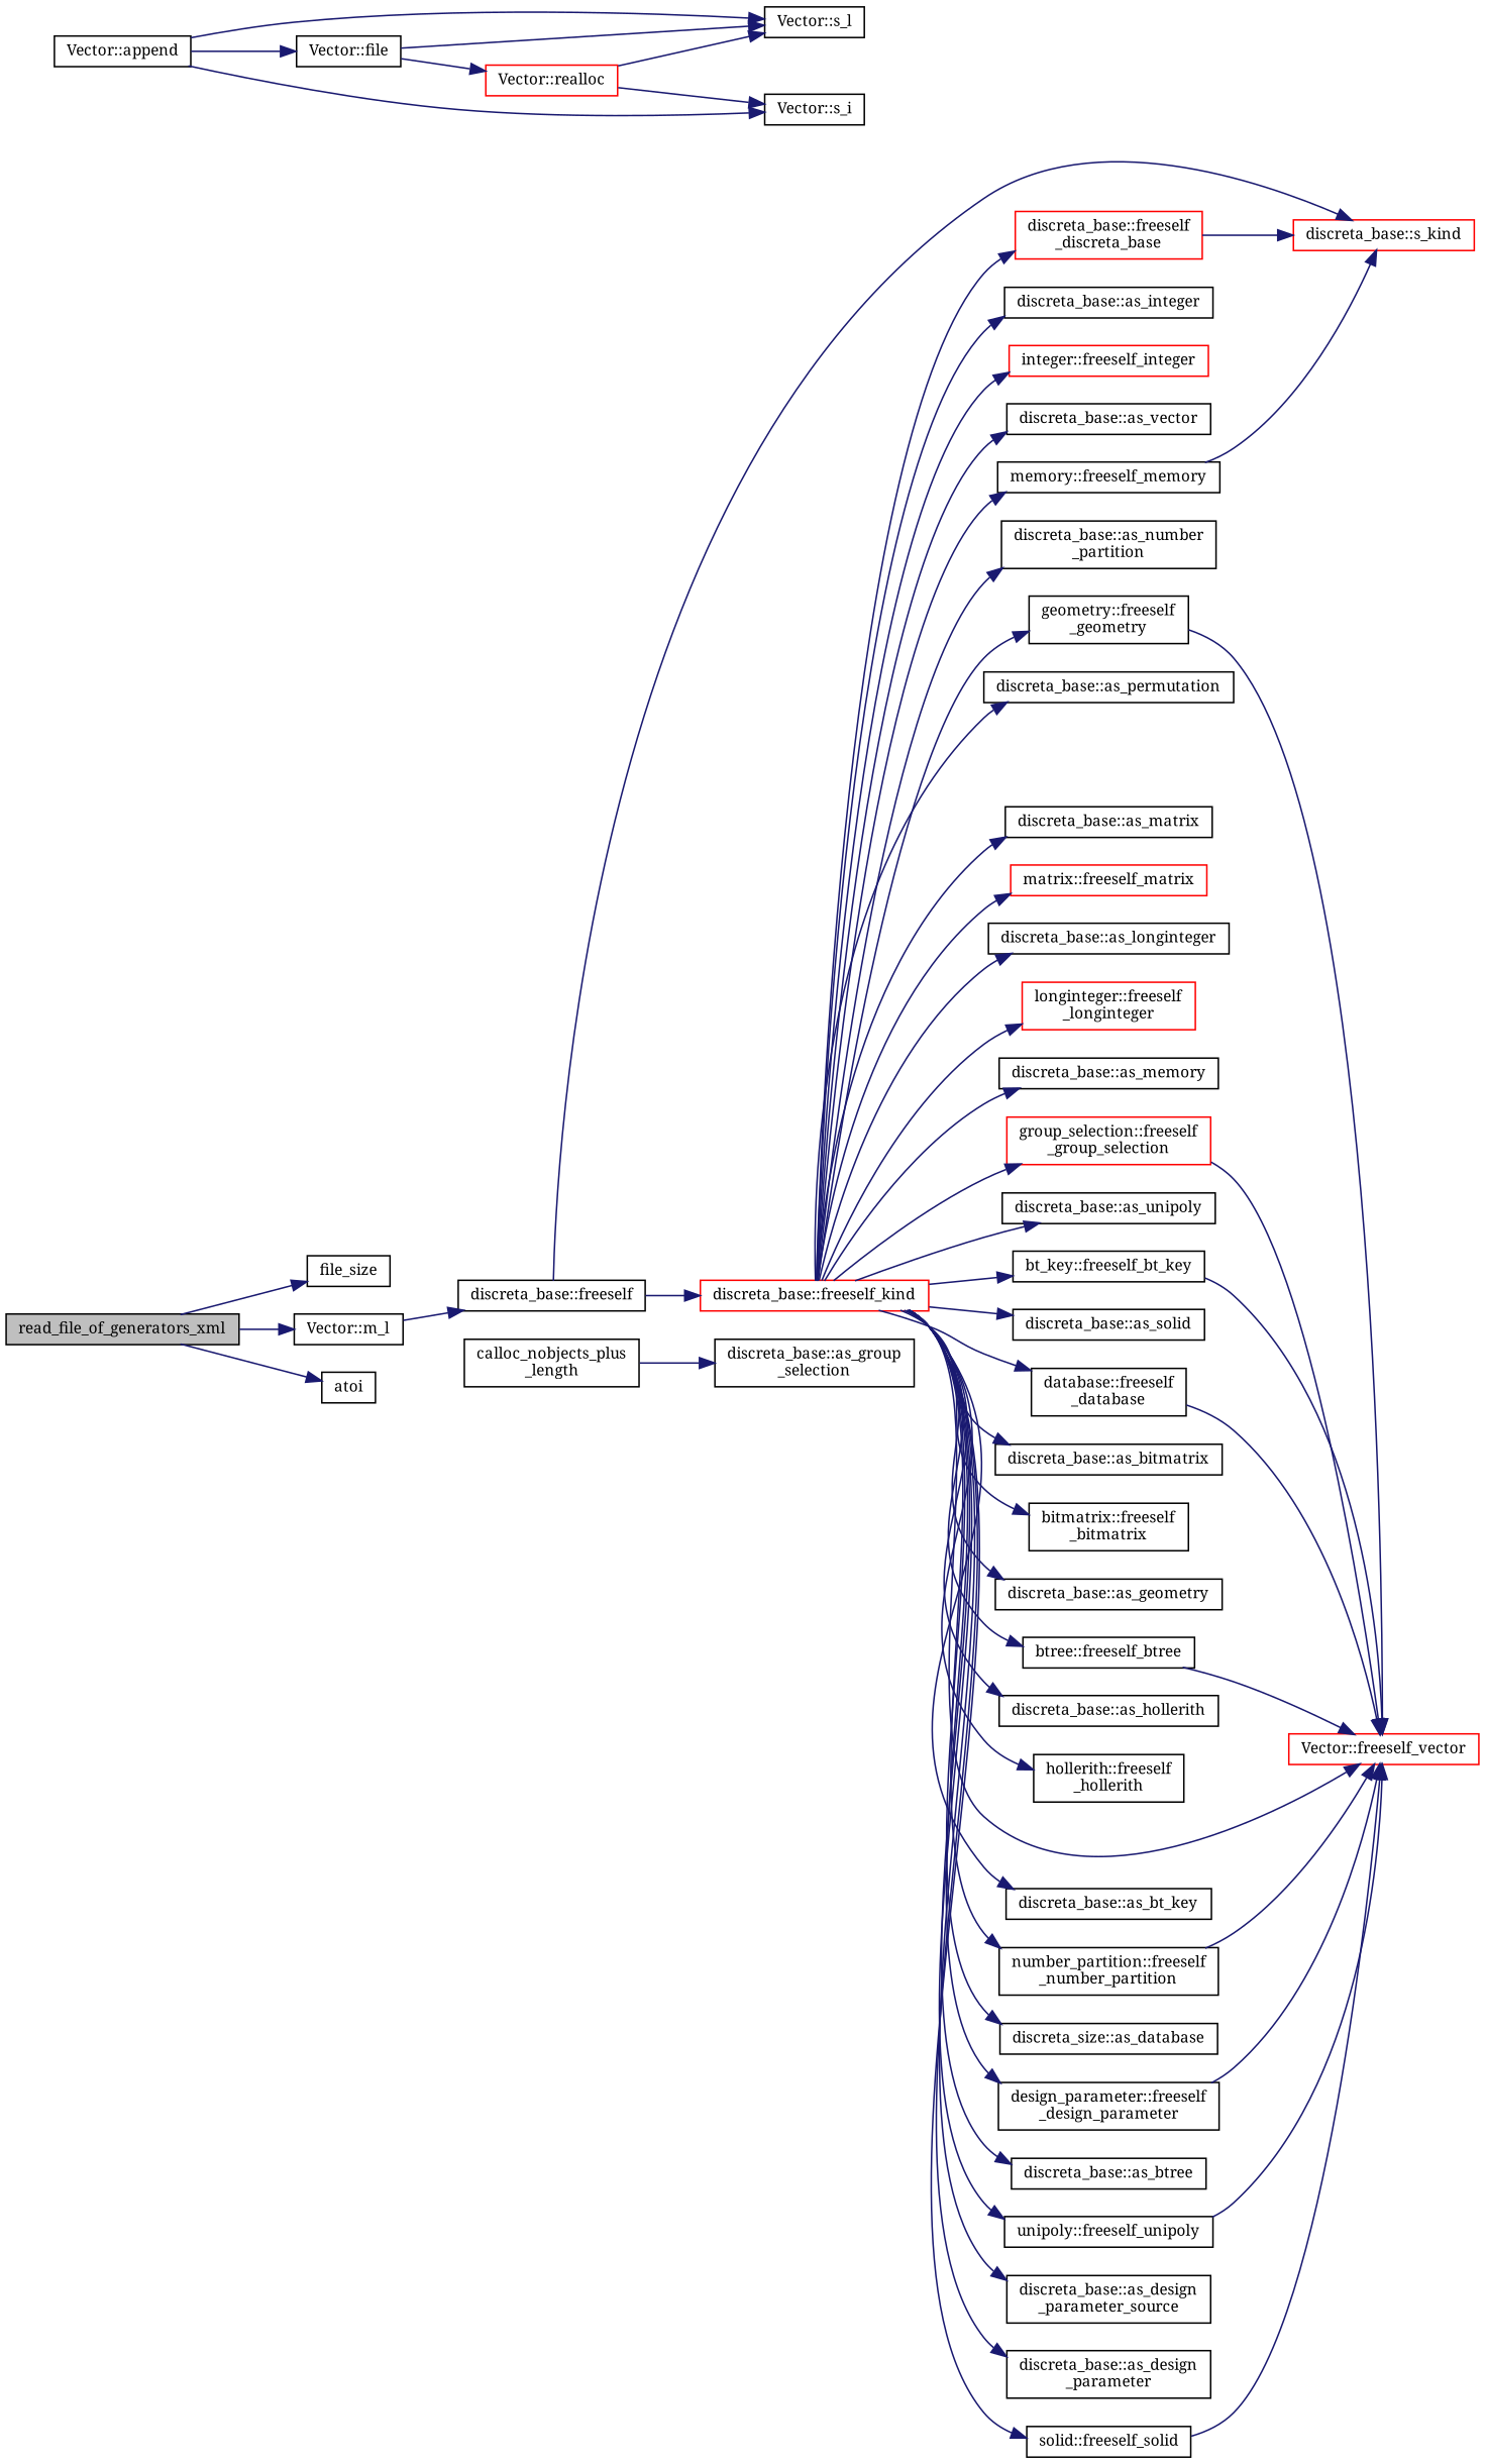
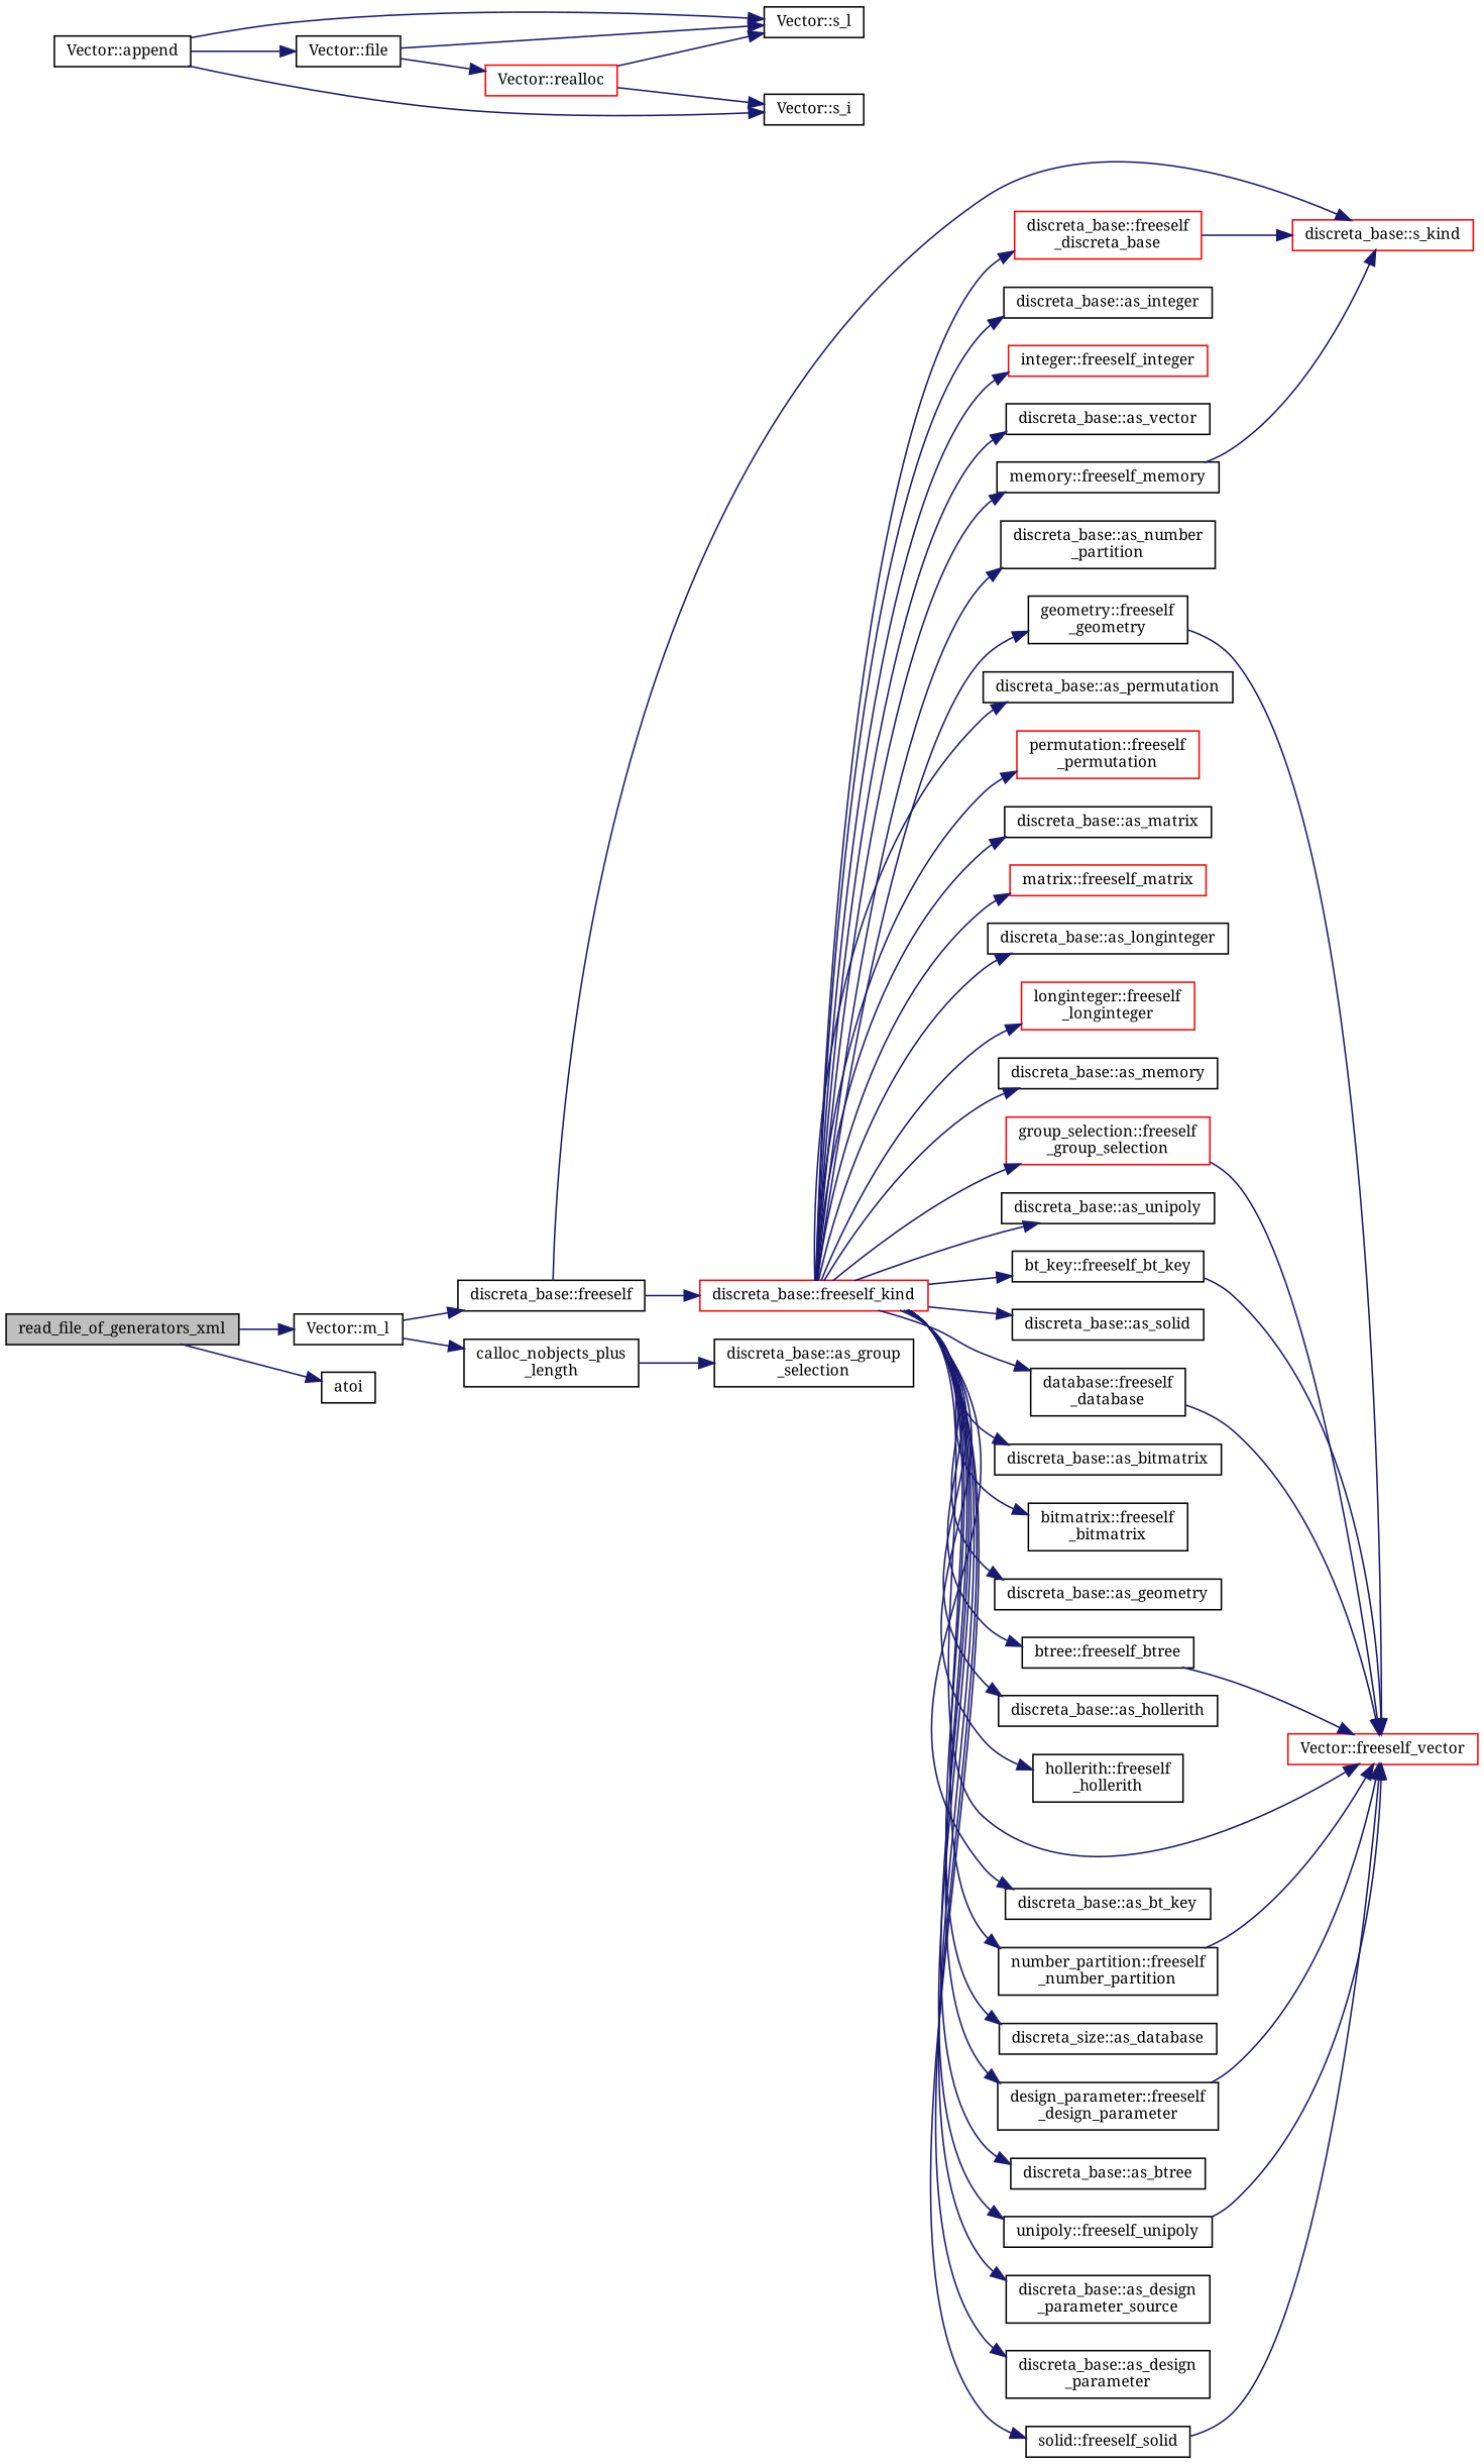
  digraph {
    fontname="Noto Serif"
    rankdir=LR
    node [color=black fillcolor=white fontname="Noto Serif" fontsize=10 shape=record style=filled]
    edge [color=midnightblue fontname="Noto Serif" fontsize=10 labelfontname=Helvetica labelfontsize=10 style=solid]
    n1 [fillcolor=grey75 fontcolor=black height=0.2 label=read_file_of_generators_xml width=0.4]
-   n2 [height=0.2 label=file_size width=0.4]
    n3 [height=0.2 label="Vector::m_l" width=0.4]
    n4 [height=0.2 label=atoi width=0.4]
    n5 [height=0.2 label="discreta_base::freeself" width=0.4]
    n6 [height=0.2 label="calloc_nobjects_plus\l_length" width=0.4]
    n7 [height=0.2 label="Vector::append" width=0.4]
    n8 [height=0.2 label="Vector::s_l" width=0.4]
    n9 [height=0.2 label="Vector::file" width=0.4]
    n10 [height=0.2 label="Vector::s_i" width=0.4]
    n11 [color=red height=0.2 label="discreta_base::freeself_kind" width=0.4]
    n12 [color=red height=0.2 label="discreta_base::s_kind" width=0.4]
    n13 [height=0.2 label="discreta_base::as_group\l_selection" width=0.4]
    n14 [color=red height=0.2 label="discreta_base::freeself\l_discreta_base" width=0.4]
    n15 [height=0.2 label="discreta_base::as_integer" width=0.4]
    n16 [color=red height=0.2 label="integer::freeself_integer" width=0.4]
    n17 [height=0.2 label="discreta_base::as_vector" width=0.4]
    n18 [color=red height=0.2 label="Vector::freeself_vector" width=0.4]
    n19 [height=0.2 label="discreta_base::as_number\l_partition" width=0.4]
    n20 [height=0.2 label="number_partition::freeself\l_number_partition" width=0.4]
    n21 [height=0.2 label="discreta_base::as_permutation" width=0.4]
+   n22 [color=red height=0.2 label="permutation::freeself\l_permutation" width=0.4]
    n23 [height=0.2 label="discreta_base::as_matrix" width=0.4]
    n24 [color=red height=0.2 label="matrix::freeself_matrix" width=0.4]
    n25 [height=0.2 label="discreta_base::as_longinteger" width=0.4]
    n26 [color=red height=0.2 label="longinteger::freeself\l_longinteger" width=0.4]
    n27 [height=0.2 label="discreta_base::as_memory" width=0.4]
    n28 [height=0.2 label="memory::freeself_memory" width=0.4]
    n29 [height=0.2 label="discreta_base::as_unipoly" width=0.4]
    n30 [height=0.2 label="unipoly::freeself_unipoly" width=0.4]
    n31 [height=0.2 label="discreta_base::as_solid" width=0.4]
    n32 [height=0.2 label="solid::freeself_solid" width=0.4]
    n33 [height=0.2 label="discreta_base::as_bitmatrix" width=0.4]
    n34 [height=0.2 label="bitmatrix::freeself\l_bitmatrix" width=0.4]
    n35 [height=0.2 label="discreta_base::as_geometry" width=0.4]
    n36 [height=0.2 label="geometry::freeself\l_geometry" width=0.4]
    n37 [height=0.2 label="discreta_base::as_hollerith" width=0.4]
    n38 [height=0.2 label="hollerith::freeself\l_hollerith" width=0.4]
    n39 [color=red height=0.2 label="group_selection::freeself\l_group_selection" width=0.4]
    n40 [height=0.2 label="discreta_base::as_bt_key" width=0.4]
    n41 [height=0.2 label="bt_key::freeself_bt_key" width=0.4]
    n42 [height=0.2 label="discreta_size::as_database" width=0.4]
    n43 [height=0.2 label="database::freeself\l_database" width=0.4]
    n44 [height=0.2 label="discreta_base::as_btree" width=0.4]
    n45 [height=0.2 label="btree::freeself_btree" width=0.4]
    n46 [height=0.2 label="discreta_base::as_design\l_parameter_source" width=0.4]
    n47 [height=0.2 label="discreta_base::as_design\l_parameter" width=0.4]
    n48 [height=0.2 label="design_parameter::freeself\l_design_parameter" width=0.4]
    n49 [color=red height=0.2 label="Vector::realloc" width=0.4]
-   n1 -> n2
    n1 -> n3
    n1 -> n4
    n3 -> n5
+   n3 -> n6
    n5 -> n11
    n5 -> n12
    n6 -> n13
    n7 -> n8
    n7 -> n9
    n7 -> n10
    n9 -> n8
    n9 -> n49
    n11 -> n14
    n11 -> n15
    n11 -> n16
    n11 -> n17
    n11 -> n18
    n11 -> n19
    n11 -> n20
    n11 -> n21
+   n11 -> n22
    n11 -> n23
    n11 -> n24
    n11 -> n25
    n11 -> n26
    n11 -> n27
    n11 -> n28
    n11 -> n29
    n11 -> n30
    n11 -> n31
    n11 -> n32
    n11 -> n33
    n11 -> n34
    n11 -> n35
    n11 -> n36
    n11 -> n37
    n11 -> n38
    n11 -> n39
    n11 -> n40
    n11 -> n41
    n11 -> n42
    n11 -> n43
    n11 -> n44
    n11 -> n45
    n11 -> n46
    n11 -> n47
    n11 -> n48
    n14 -> n12
    n20 -> n18
    n28 -> n12
    n30 -> n18
    n32 -> n18
    n36 -> n18
    n39 -> n18
    n41 -> n18
    n43 -> n18
    n45 -> n18
    n48 -> n18
    n49 -> n8
    n49 -> n10
  }
